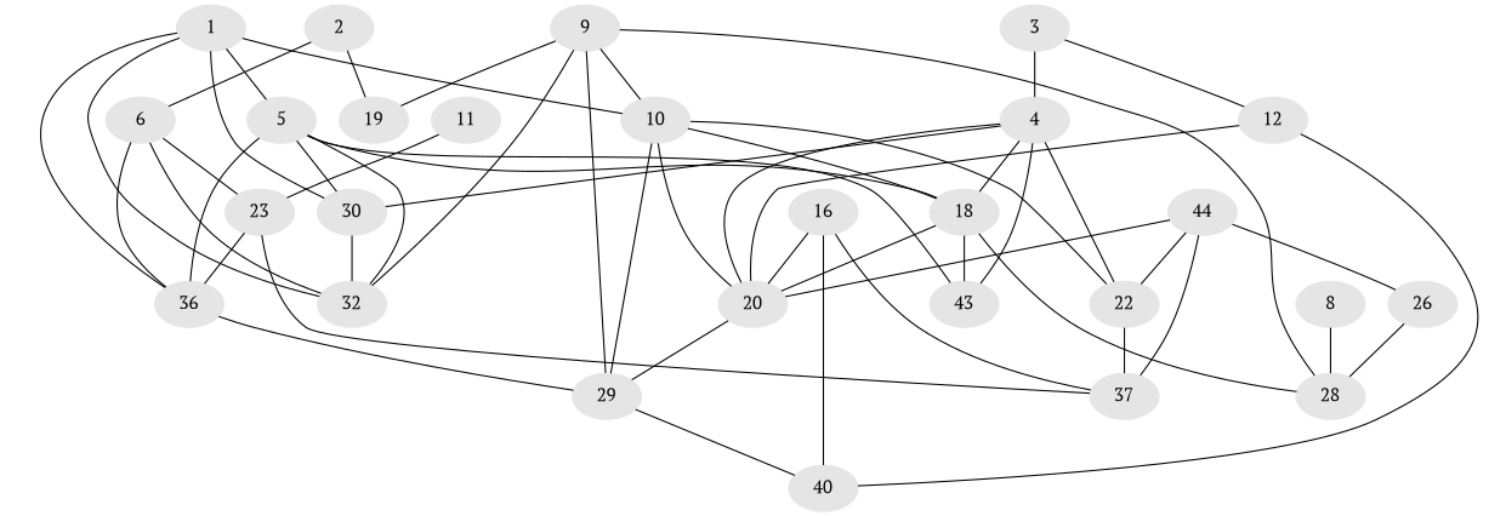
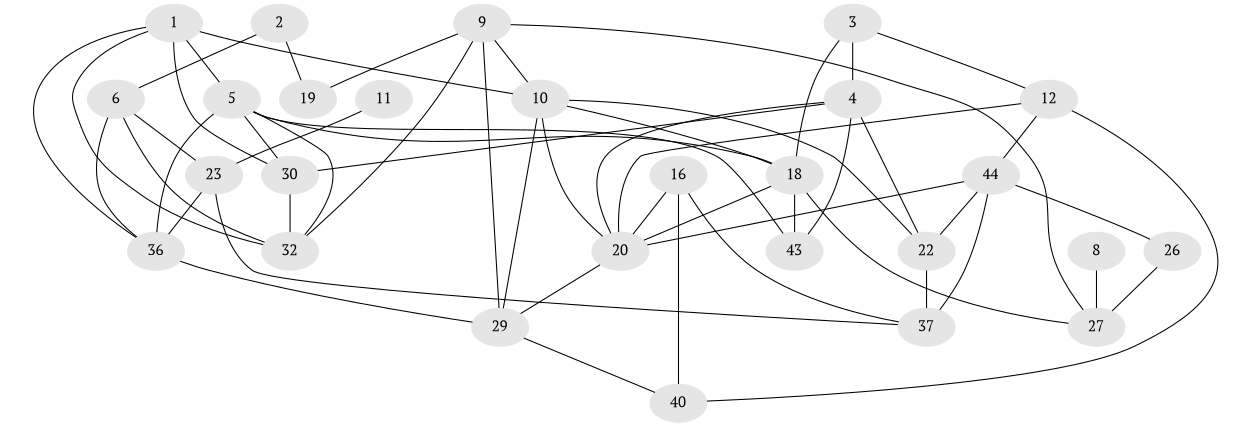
  graph {
    fontname="PT Serif"
    node [color=gray90 fontname="PT Serif" style=filled]
    edge [fontname="PT Serif"]
    1 [super="+7"]
    5 [super="+51"]
    10 [super="+35"]
    30
    32 [super="+50"]
    36 [super="+41"]
    18 [super="+38"]
    43
    20 [super="+31"]
    22
    n11 [label=29 super="+42"]
    2 [super="+33"]
    6
    19 [super="+49"]
    23
    3 [super="+25"]
    4 [super="+44"]
    12 [super="+13"]
    n19 [label=44 super="+24"]
    40
-   27 [super="+34" label=28]
+   27 [super="+34"]
    37 [super="+45"]
    8 [super="+17"]
    9 [super="+28"]
    11 [super="+29"]
    26 [super="+46"]
    16 [super="+21"]
    1 -- 5
    1 -- 10
    1 -- 30
    1 -- 32
    1 -- 36
    5 -- 30
    5 -- 32
    5 -- 36
    5 -- 18
    5 -- 43
    10 -- 18
    10 -- 20
    10 -- 22
    10 -- n11
    30 -- 32
    36 -- n11
    18 -- 43
    18 -- 20
    18 -- 27
    20 -- n11
    22 -- 37 [weight=2]
    n11 -- 40
    2 -- 6
    2 -- 19
    6 -- 32
    6 -- 36
    6 -- 23
    23 -- 36
    23 -- 37
-   4 -- 18
+   3 -- 18
    3 -- 4
    3 -- 12
    4 -- 30
    4 -- 43
    4 -- 20
    4 -- 22
    12 -- 20 [weight=2]
+   12 -- n19
    12 -- 40
    n19 -- 20
    n19 -- 22
    n19 -- 37
    n19 -- 26
    8 -- 27 [weight=2]
    9 -- 10
    9 -- 32
    9 -- n11
    9 -- 19
    9 -- 27
    11 -- 23
    26 -- 27
    16 -- 20
    16 -- 40
    16 -- 37
  }
